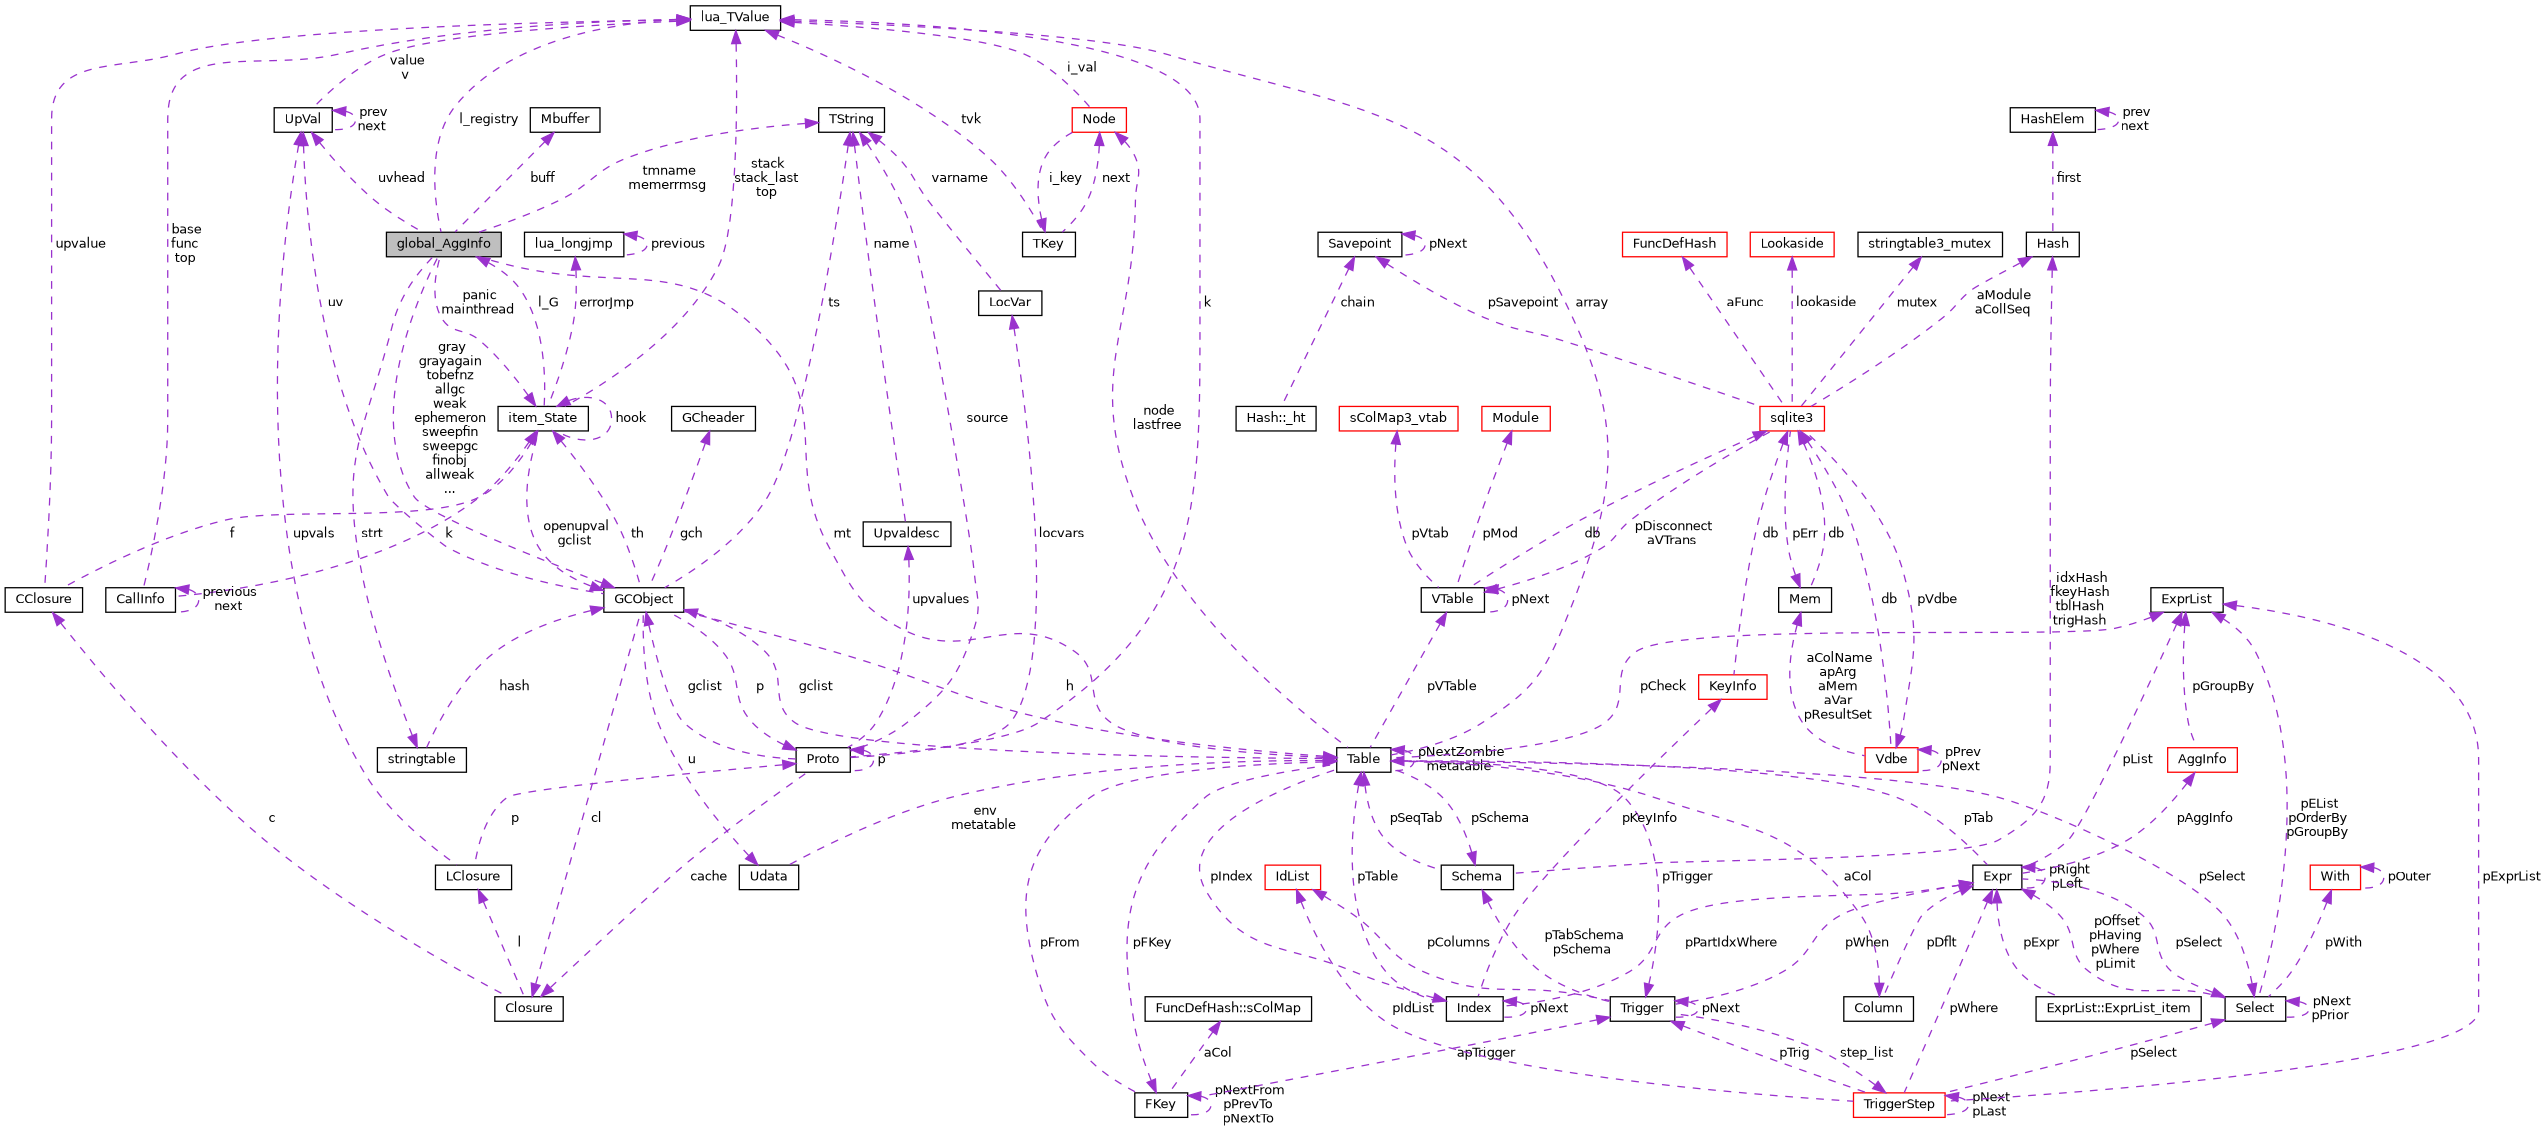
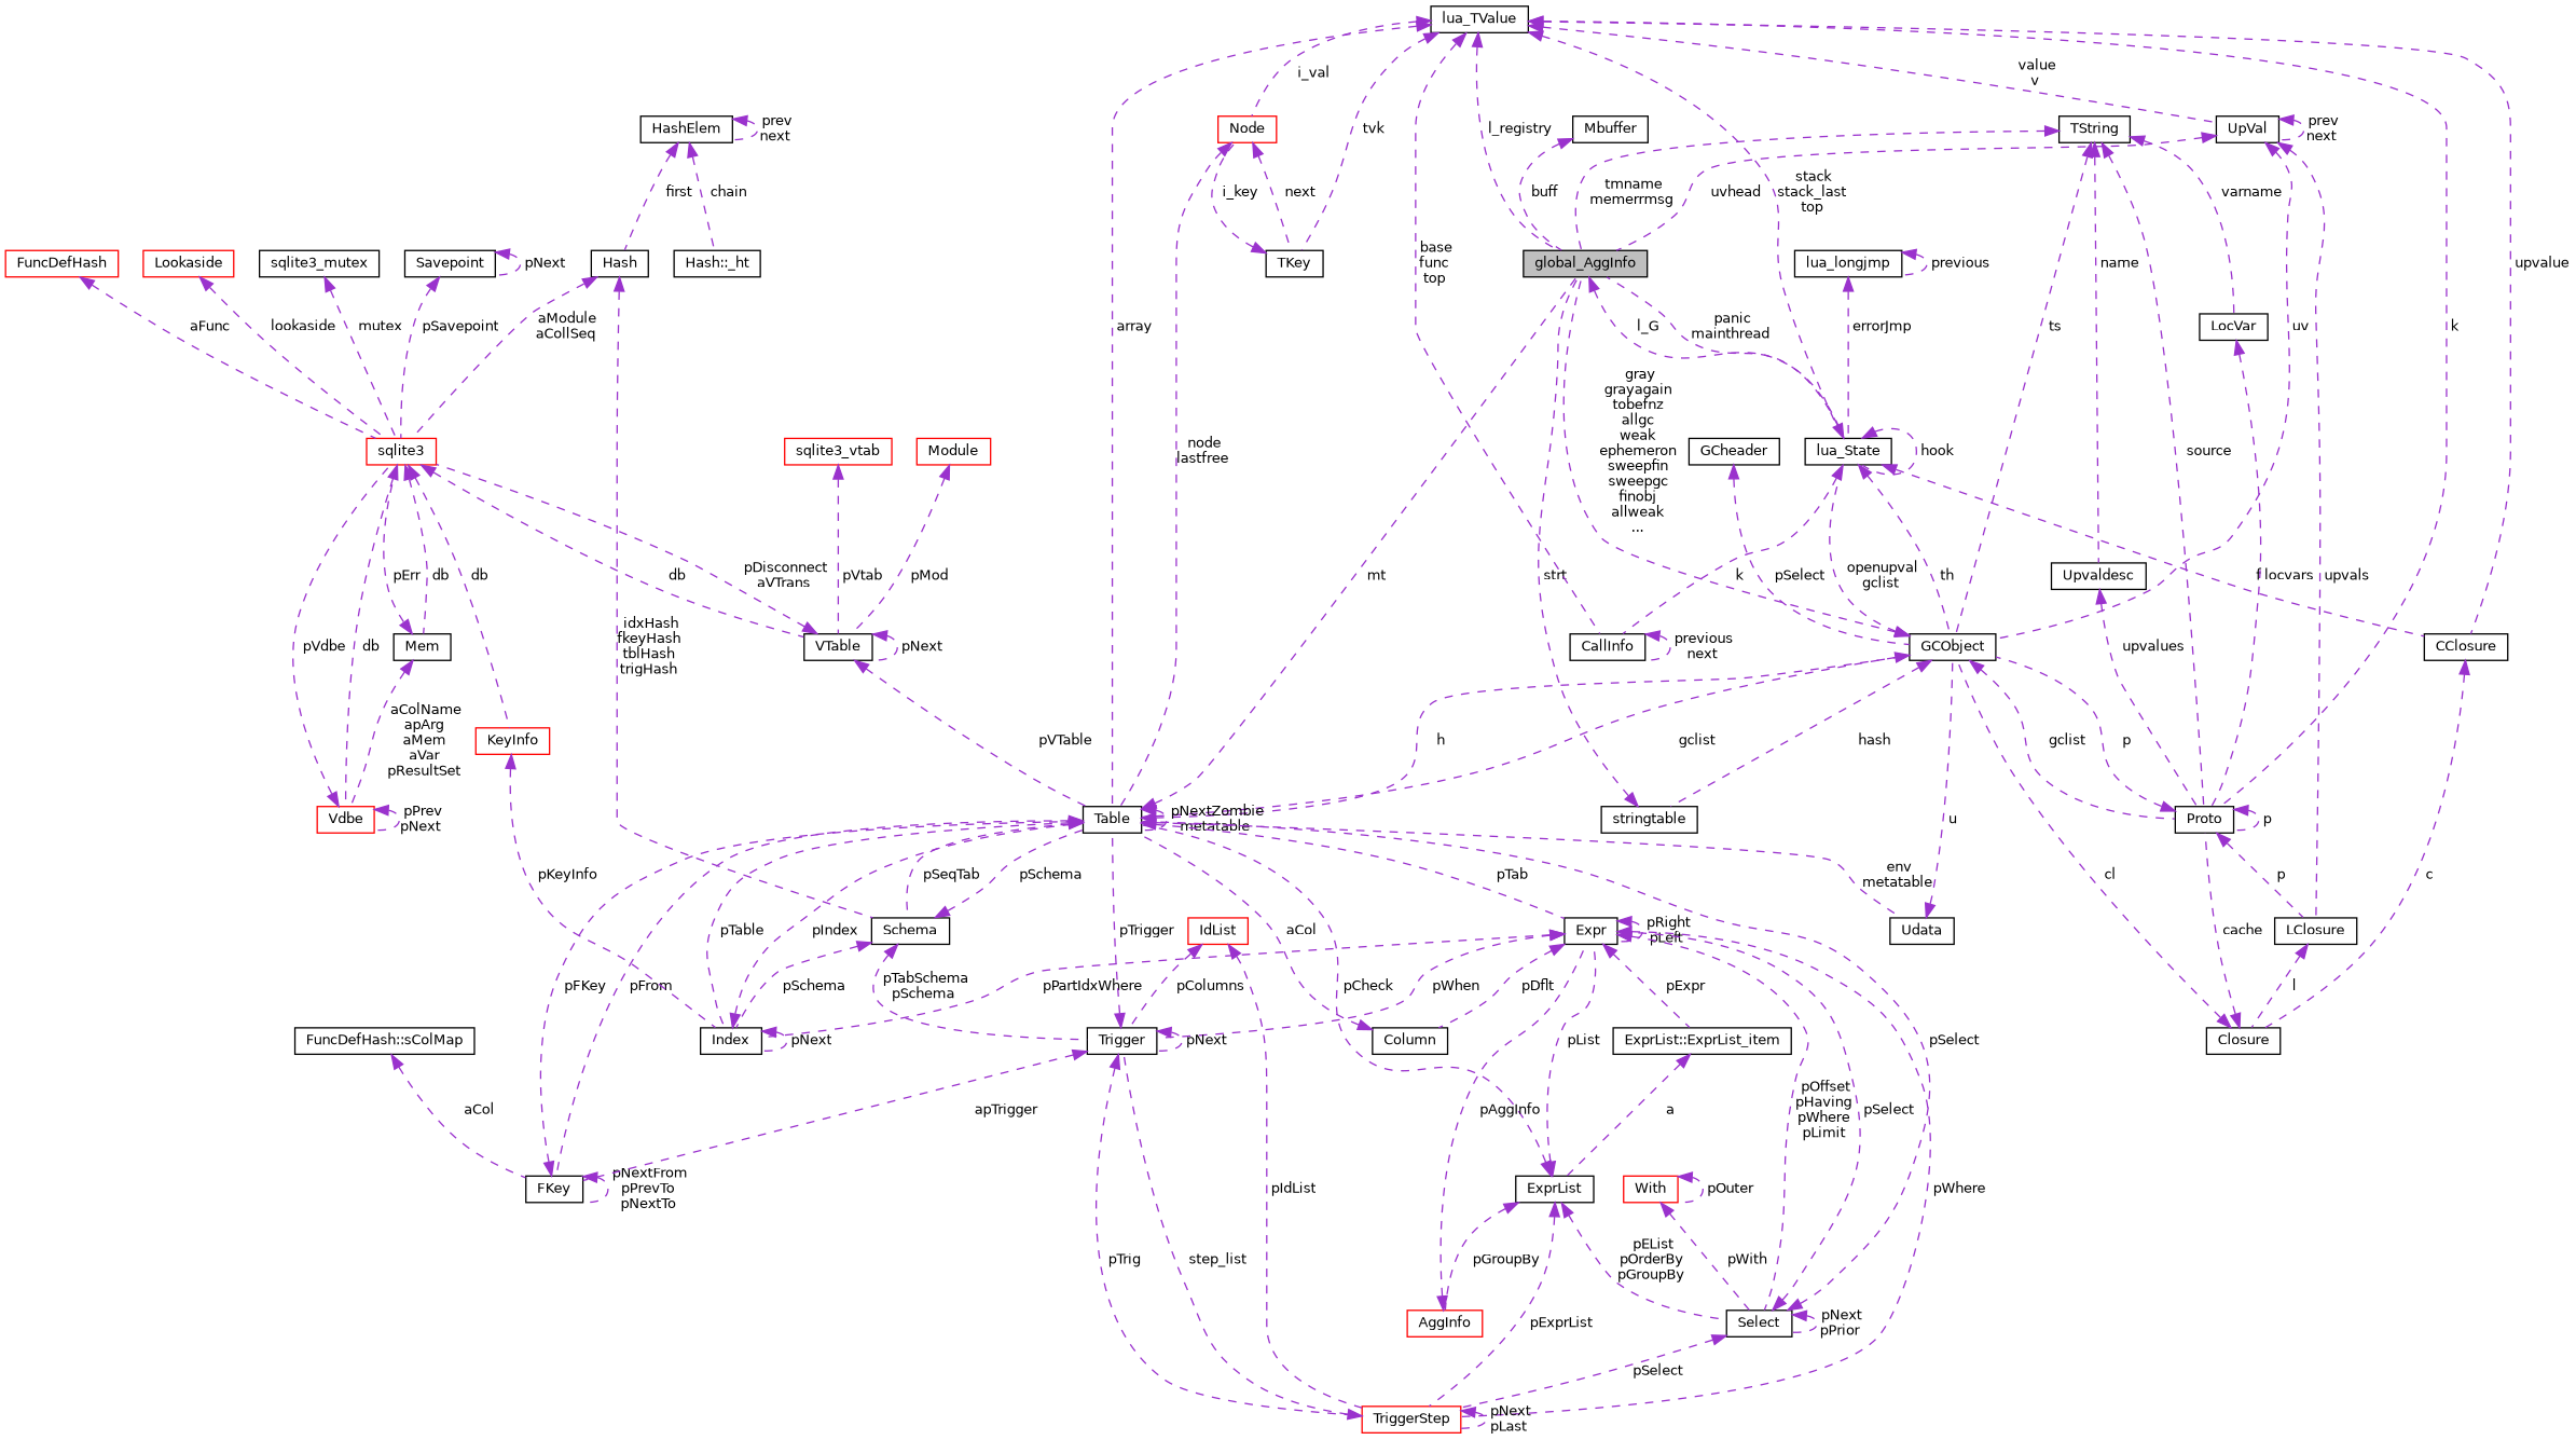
  digraph {
    node [color=black fillcolor=white fontname=Helvetica fontsize=10 shape=record style=filled]
    edge [color=darkorchid3 dir=back fontname=Helvetica fontsize=10 labelfontname=Helvetica labelfontsize=10 style=dashed]
    n1 [fillcolor=grey75 fontcolor=black height=0.2 label=global_AggInfo width=0.4]
-   n2 [height=0.2 label=item_State width=0.4]
+   n2 [height=0.2 label=lua_State width=0.4]
    n3 [height=0.2 label=GCObject width=0.4]
    n4 [height=0.2 label=CClosure width=0.4]
    n5 [height=0.2 label=CallInfo width=0.4]
    n6 [height=0.2 label=UpVal width=0.4]
    n7 [height=0.2 label=LClosure width=0.4]
    n8 [height=0.2 label=Proto width=0.4]
    n9 [height=0.2 label=Table width=0.4]
    n10 [height=0.2 label=stringtable width=0.4]
    n11 [height=0.2 label=Closure width=0.4]
    n12 [height=0.2 label=lua_TValue width=0.4]
    n13 [color=red height=0.2 label="Node" width=0.4]
    n14 [height=0.2 label=TKey width=0.4]
    n15 [height=0.2 label=Schema width=0.4]
    n16 [height=0.2 label=Expr width=0.4]
    n17 [height=0.2 label=FKey width=0.4]
    n18 [height=0.2 label=Index width=0.4]
    n19 [height=0.2 label=Udata width=0.4]
    n20 [height=0.2 label=LocVar width=0.4]
    n21 [height=0.2 label=TString width=0.4]
    n22 [height=0.2 label=Upvaldesc width=0.4]
    n23 [height=0.2 label=lua_longjmp width=0.4]
    n24 [height=0.2 label=GCheader width=0.4]
    n25 [height=0.2 label=Trigger width=0.4]
    n26 [height=0.2 label=Column width=0.4]
    n27 [height=0.2 label="ExprList::ExprList_item" width=0.4]
    n28 [height=0.2 label=Select width=0.4]
    n29 [color=red height=0.2 label=TriggerStep width=0.4]
    n30 [height=0.2 label=Hash width=0.4]
    n31 [color=red height=0.2 label=sqlite3 width=0.4]
    n32 [height=0.2 label=VTable width=0.4]
    n33 [height=0.2 label=Mem width=0.4]
    n34 [color=red height=0.2 label=Vdbe width=0.4]
    n35 [color=red height=0.2 label=KeyInfo width=0.4]
    n36 [height=0.2 label="Hash::_ht" width=0.4]
    n37 [height=0.2 label=HashElem width=0.4]
    n38 [height=0.2 label=ExprList width=0.4]
    n39 [color=red height=0.2 label=AggInfo width=0.4]
    n40 [color=red height=0.2 label=With width=0.4]
    n41 [height=0.2 label="FuncDefHash::sColMap" width=0.4]
    n42 [color=red height=0.2 label=IdList width=0.4]
    n43 [height=0.2 label=Savepoint width=0.4]
    n44 [color=red height=0.2 label=FuncDefHash width=0.4]
    n45 [color=red height=0.2 label=Lookaside width=0.4]
-   n46 [height=0.2 label=stringtable3_mutex width=0.4]
+   n46 [height=0.2 label=sqlite3_mutex width=0.4]
    n47 [color=red height=0.2 label=Module width=0.4]
-   n48 [color=red height=0.2 label=sColMap3_vtab width=0.4]
+   n48 [color=red height=0.2 label=sqlite3_vtab width=0.4]
    n49 [height=0.2 label=Mbuffer width=0.4]
    n1 -> n2 [label=" l_G"]
    n2 -> n1 [label=" panic\nmainthread"]
    n2 -> n2 [label=" hook"]
    n2 -> n3 [label=" th"]
    n2 -> n4 [label=" f"]
    n2 -> n5 [label=" k"]
    n3 -> n1 [label=" gray\ngrayagain\ntobefnz\nallgc\nweak\nephemeron\nsweepfin\nsweepgc\nfinobj\nallweak\n..."]
    n3 -> n2 [label=" openupval\ngclist"]
    n3 -> n8 [label=" gclist"]
    n3 -> n9 [label=" gclist"]
    n3 -> n10 [label=" hash"]
    n4 -> n11 [label=" c"]
    n5 -> n5 [label=" previous\nnext"]
    n6 -> n1 [label=" uvhead"]
    n6 -> n3 [label=" uv"]
    n6 -> n6 [label=" prev\nnext"]
    n6 -> n7 [label=" upvals"]
    n7 -> n11 [label=" l"]
    n8 -> n3 [label=" p"]
    n8 -> n7 [label=" p"]
    n8 -> n8 [label=" p"]
    n9 -> n1 [label=" mt"]
    n9 -> n3 [label=" h"]
    n9 -> n9 [label=" pNextZombie\nmetatable"]
    n9 -> n15 [label=" pSeqTab"]
    n9 -> n16 [label=" pTab"]
    n9 -> n17 [label=" pFrom"]
    n9 -> n18 [label=" pTable"]
    n9 -> n19 [label=" env\nmetatable"]
    n10 -> n1 [label=" strt"]
    n11 -> n3 [label=" cl"]
    n11 -> n8 [label=" cache"]
    n12 -> n1 [label=" l_registry"]
    n12 -> n2 [label=" stack\nstack_last\ntop"]
    n12 -> n4 [label=" upvalue"]
    n12 -> n5 [label=" base\nfunc\ntop"]
    n12 -> n6 [label=" value\nv"]
    n12 -> n8 [label=" k"]
    n12 -> n9 [label=" array"]
    n12 -> n13 [label=" i_val"]
    n12 -> n14 [label=" tvk"]
    n13 -> n9 [label=" node\nlastfree"]
    n13 -> n14 [label=" next"]
    n14 -> n13 [label=" i_key"]
    n15 -> n9 [label=" pSchema"]
+   n15 -> n18 [label=" pSchema"]
    n15 -> n25 [label=" pTabSchema\npSchema"]
    n16 -> n16 [label=" pRight\npLeft"]
    n16 -> n18 [label=" pPartIdxWhere"]
    n16 -> n25 [label=" pWhen"]
    n16 -> n26 [label=" pDflt"]
    n16 -> n27 [label=" pExpr"]
    n16 -> n28 [label=" pOffset\npHaving\npWhere\npLimit"]
    n16 -> n29 [label=" pWhere"]
    n17 -> n9 [label=" pFKey"]
    n17 -> n17 [label=" pNextFrom\npPrevTo\npNextTo"]
    n18 -> n9 [label=" pIndex"]
    n18 -> n18 [label=" pNext"]
    n19 -> n3 [label=" u"]
    n20 -> n8 [label=" locvars"]
    n21 -> n1 [label=" tmname\nmemerrmsg"]
    n21 -> n3 [label=" ts"]
    n21 -> n8 [label=" source"]
    n21 -> n20 [label=" varname"]
    n21 -> n22 [label=" name"]
    n22 -> n8 [label=" upvalues"]
    n23 -> n2 [label=" errorJmp"]
    n23 -> n23 [label=" previous"]
-   n24 -> n3 [label=" gch"]
+   n24 -> n3 [label=" pSelect"]
    n25 -> n9 [label=" pTrigger"]
    n25 -> n17 [label=" apTrigger"]
    n25 -> n25 [label=" pNext"]
    n25 -> n29 [label=" pTrig"]
    n26 -> n9 [label=" aCol"]
+   n27 -> n38 [label=" a"]
    n28 -> n9 [label=" pSelect"]
    n28 -> n16 [label=" pSelect"]
    n28 -> n28 [label=" pNext\npPrior"]
    n28 -> n29 [label=" pSelect"]
    n29 -> n25 [label=" step_list"]
    n29 -> n29 [label=" pNext\npLast"]
    n30 -> n15 [label=" idxHash\nfkeyHash\ntblHash\ntrigHash"]
    n30 -> n31 [label=" aModule\naCollSeq"]
    n31 -> n32 [label=" db"]
    n31 -> n33 [label=" db"]
    n31 -> n34 [label=" db"]
    n31 -> n35 [label=" db"]
    n32 -> n9 [label=" pVTable"]
    n32 -> n31 [label=" pDisconnect\naVTrans"]
    n32 -> n32 [label=" pNext"]
    n33 -> n31 [label=" pErr"]
    n33 -> n34 [label=" aColName\napArg\naMem\naVar\npResultSet"]
    n34 -> n31 [label=" pVdbe"]
    n34 -> n34 [label=" pPrev\npNext"]
    n35 -> n18 [label=" pKeyInfo"]
    n37 -> n30 [label=" first"]
-   n43 -> n36 [label=" chain"]
+   n37 -> n36 [label=" chain"]
    n37 -> n37 [label=" prev\nnext"]
    n38 -> n9 [label=" pCheck"]
    n38 -> n16 [label=" pList"]
    n38 -> n28 [label=" pEList\npOrderBy\npGroupBy"]
    n38 -> n29 [label=" pExprList"]
    n38 -> n39 [label=" pGroupBy"]
    n39 -> n16 [label=" pAggInfo"]
    n40 -> n28 [label=" pWith"]
    n40 -> n40 [label=" pOuter"]
    n41 -> n17 [label=" aCol"]
    n42 -> n25 [label=" pColumns"]
    n42 -> n29 [label=" pIdList"]
    n43 -> n31 [label=" pSavepoint"]
    n43 -> n43 [label=" pNext"]
    n44 -> n31 [label=" aFunc"]
    n45 -> n31 [label=" lookaside"]
    n46 -> n31 [label=" mutex"]
    n47 -> n32 [label=" pMod"]
    n48 -> n32 [label=" pVtab"]
    n49 -> n1 [label=" buff"]
  }
